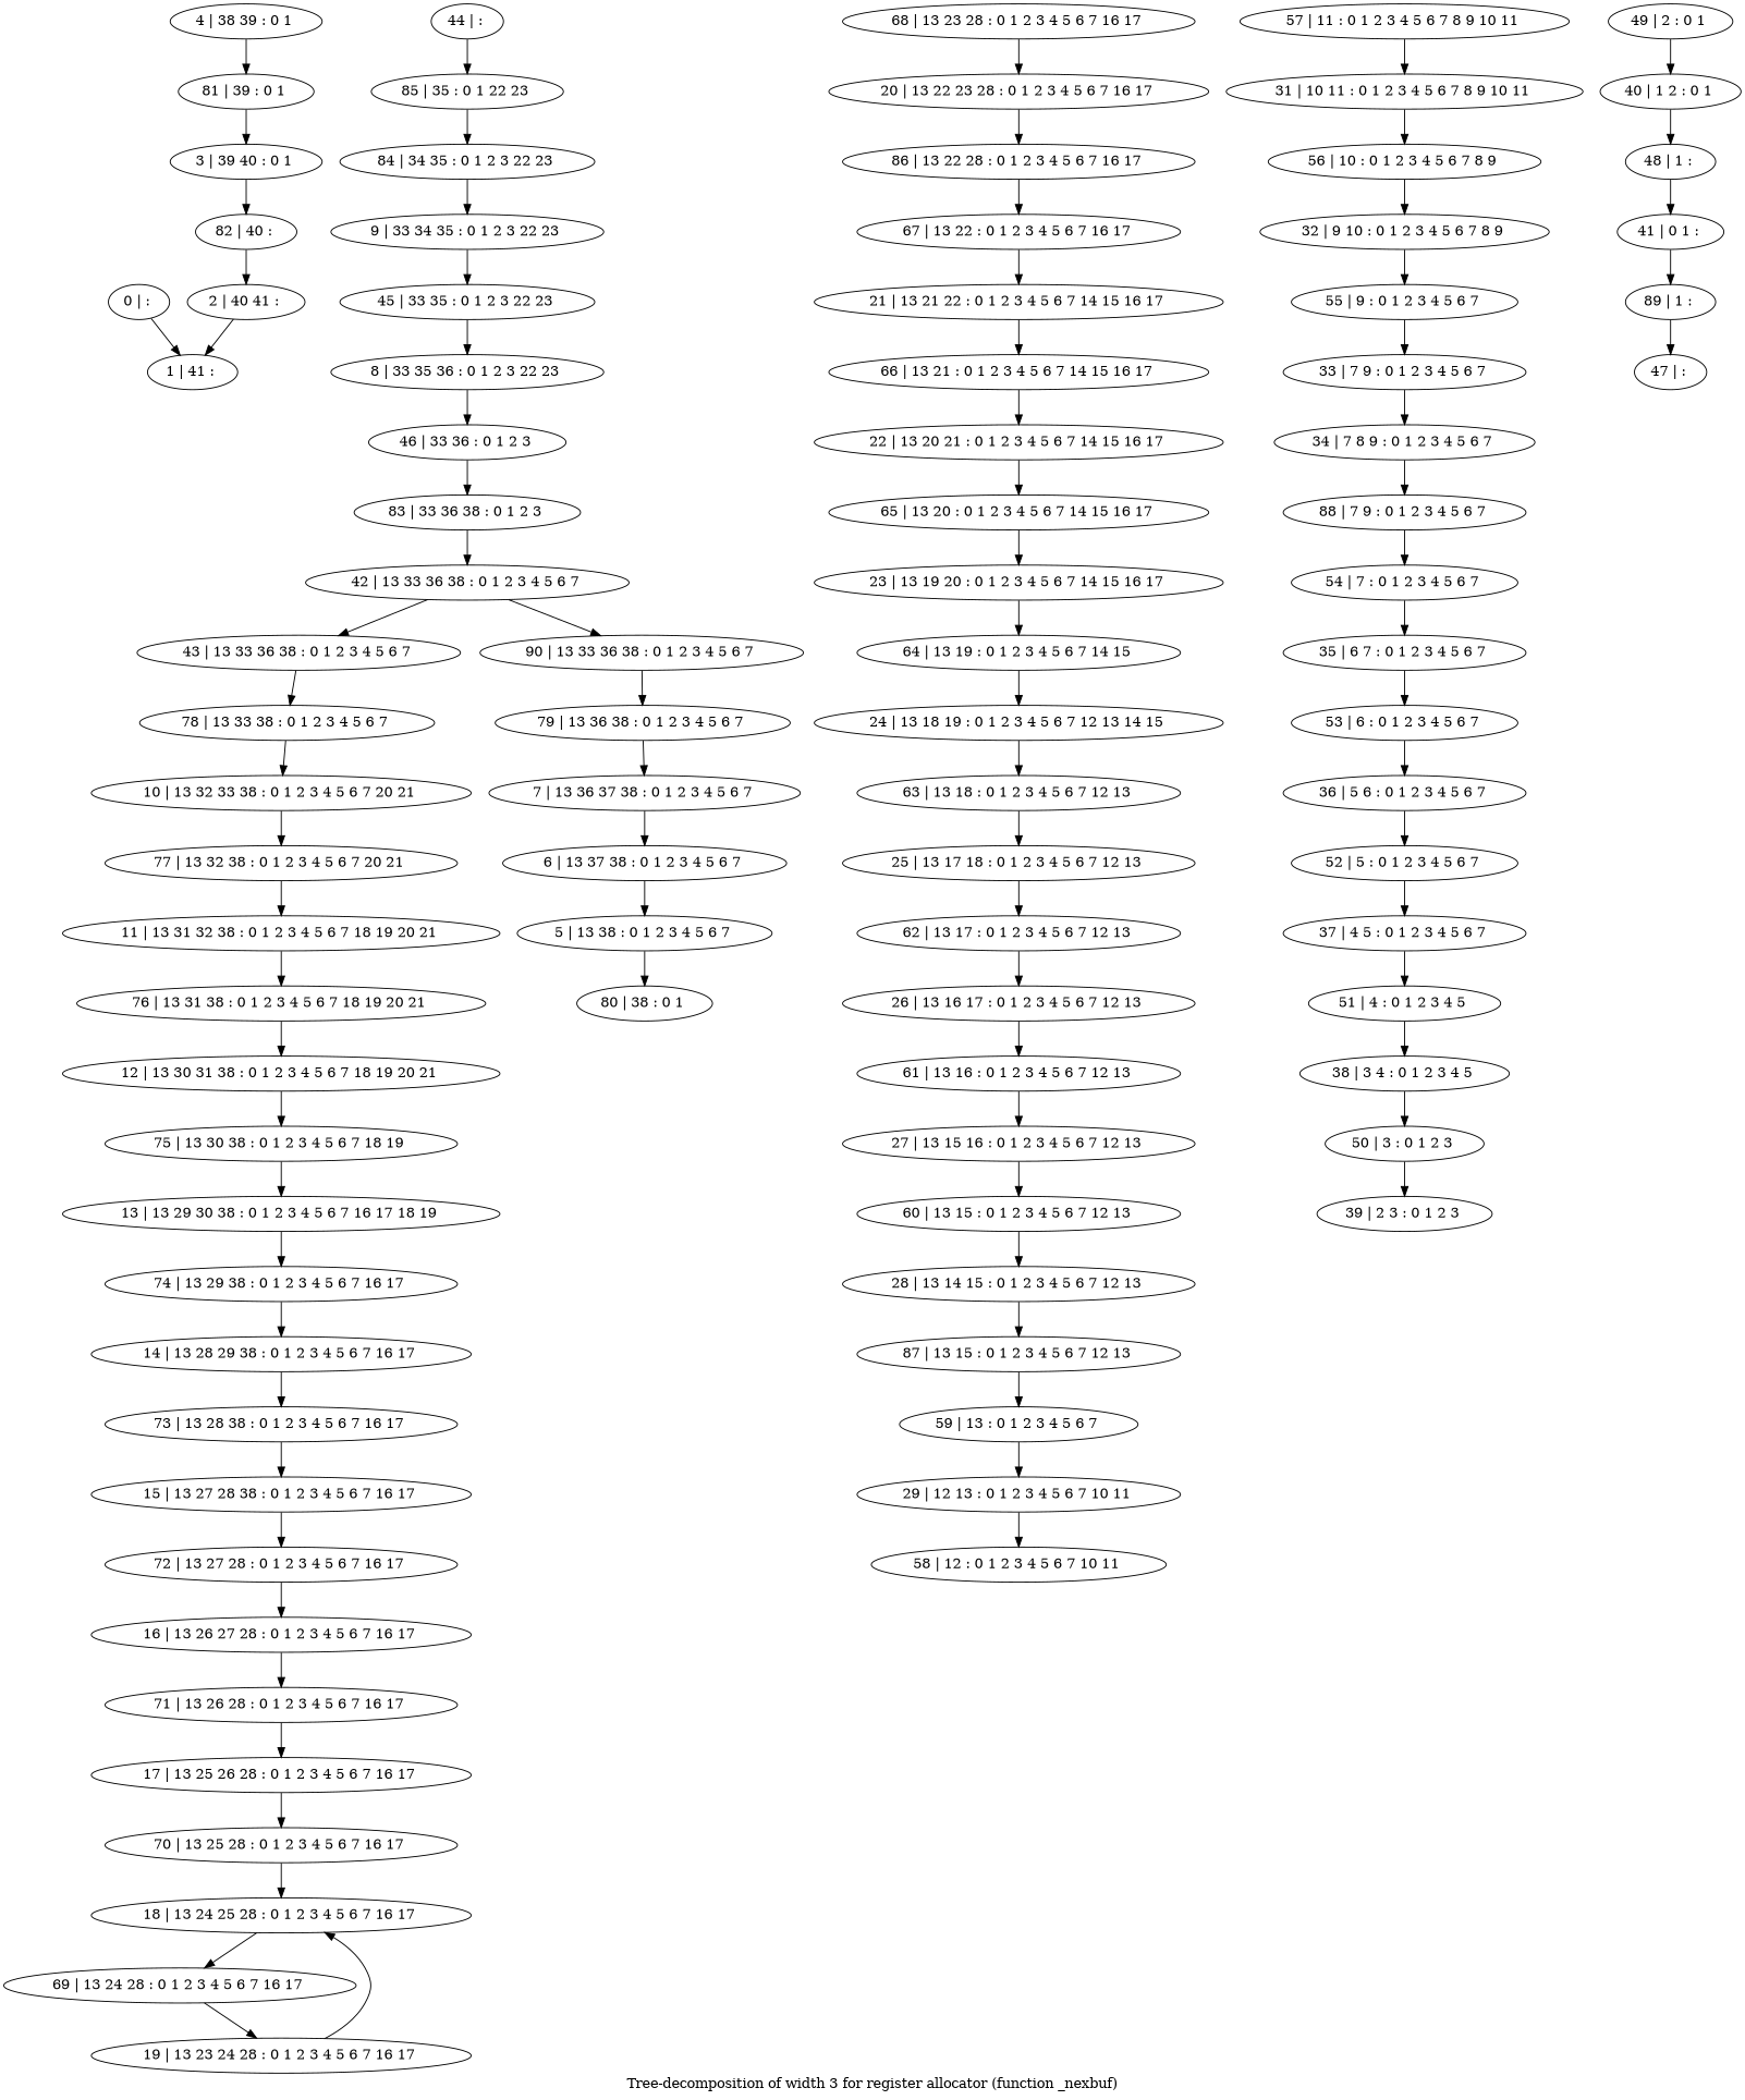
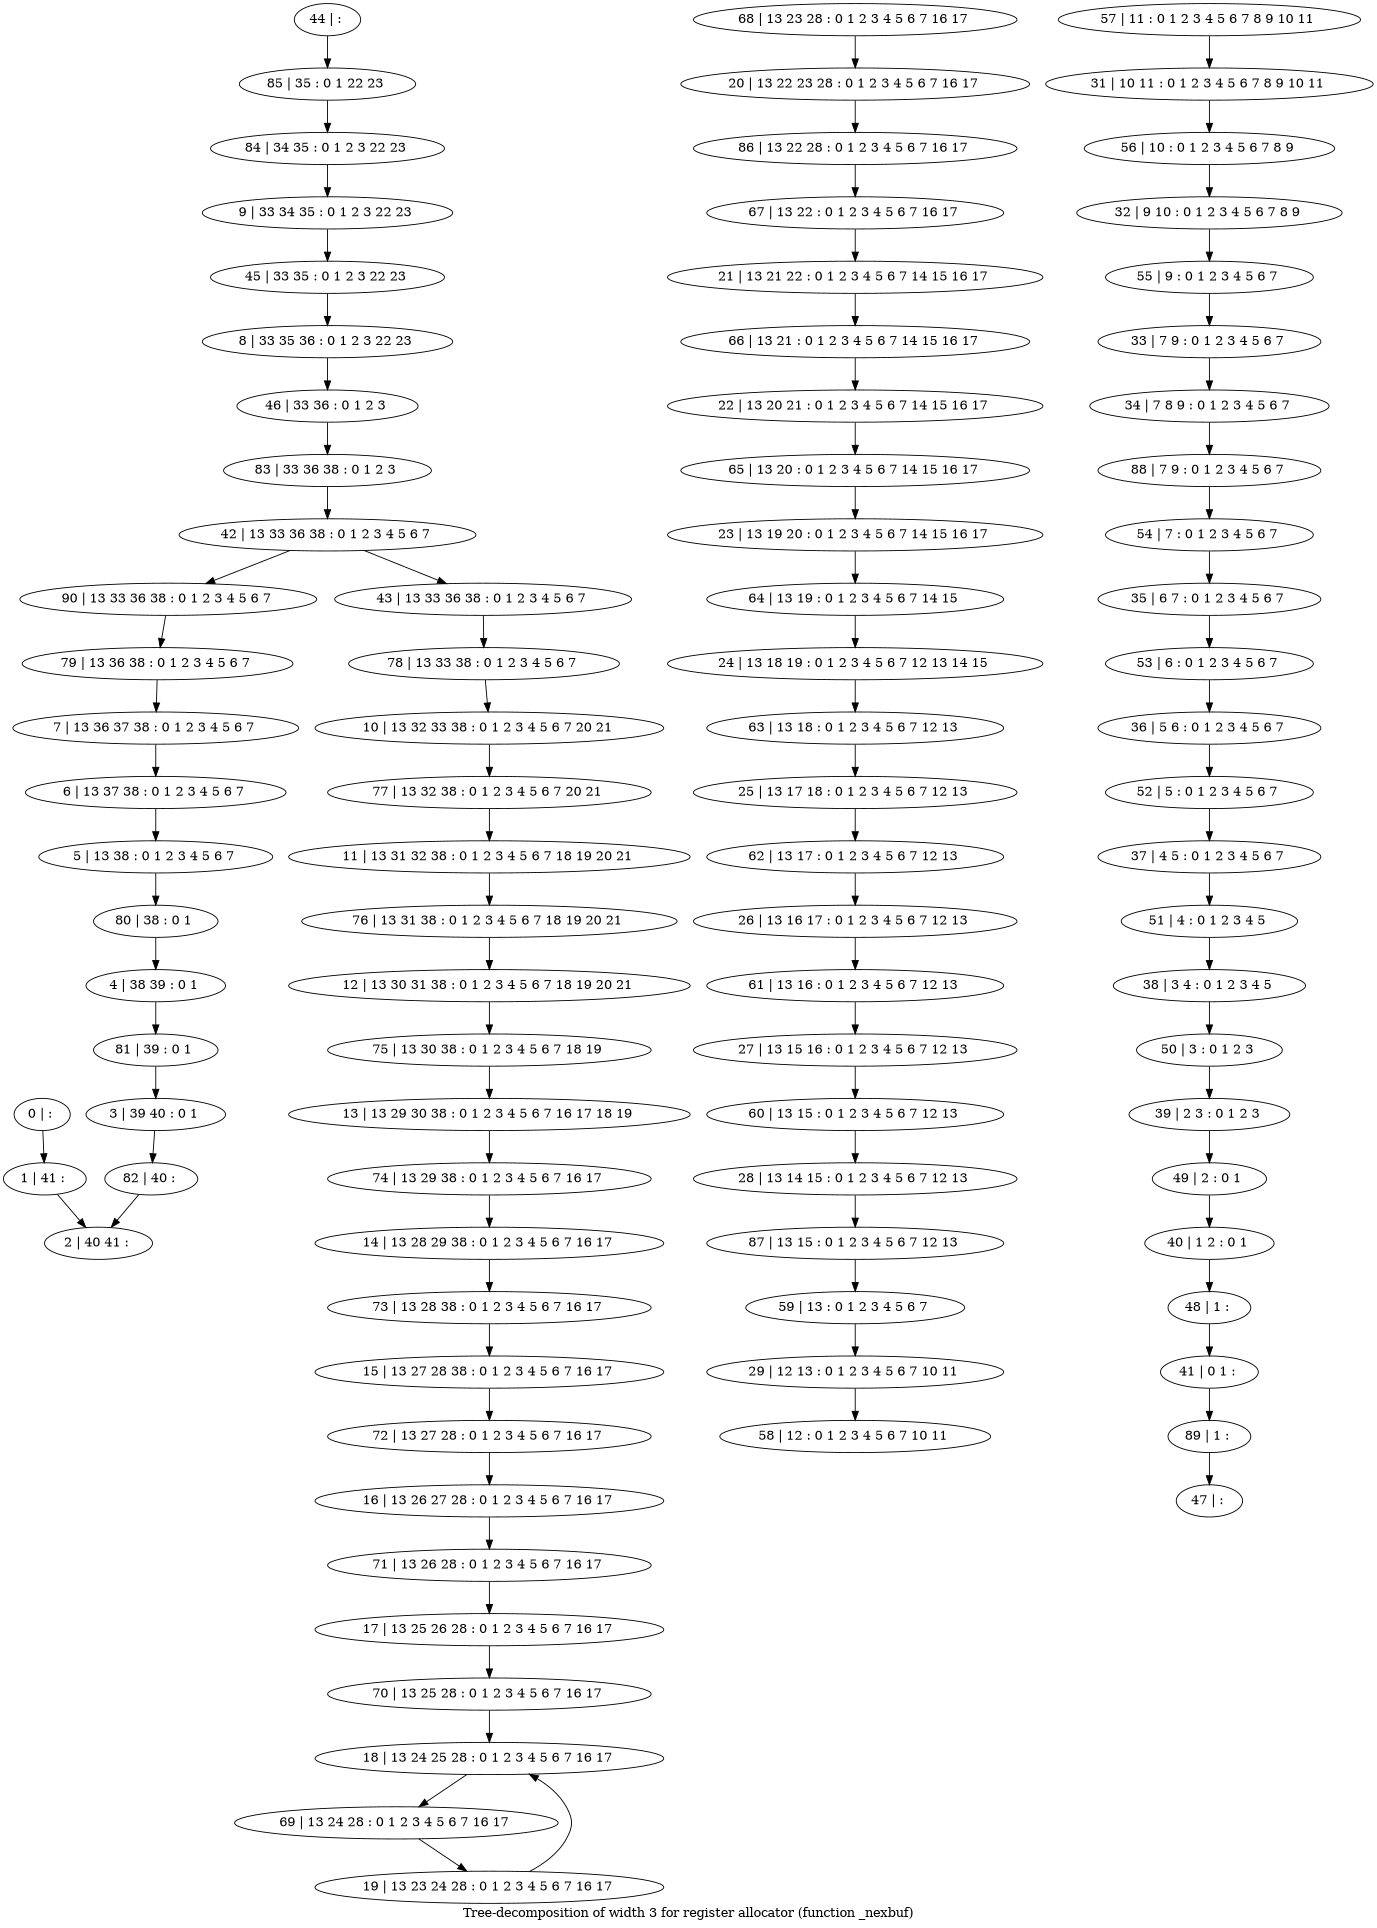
  digraph {
    label="Tree-decomposition of width 3 for register allocator (function _nexbuf)"
    n1 [label="0 | : "]
    n2 [label="1 | 41 : "]
    n3 [label="2 | 40 41 : "]
    n4 [label="3 | 39 40 : 0 1 "]
    n5 [label="82 | 40 : "]
    n6 [label="4 | 38 39 : 0 1 "]
    n7 [label="81 | 39 : 0 1 "]
    n8 [label="5 | 13 38 : 0 1 2 3 4 5 6 7 "]
    n9 [label="80 | 38 : 0 1 "]
    n10 [label="6 | 13 37 38 : 0 1 2 3 4 5 6 7 "]
    n11 [label="7 | 13 36 37 38 : 0 1 2 3 4 5 6 7 "]
    n12 [label="8 | 33 35 36 : 0 1 2 3 22 23 "]
    n13 [label="46 | 33 36 : 0 1 2 3 "]
    n14 [label="83 | 33 36 38 : 0 1 2 3 "]
    n15 [label="9 | 33 34 35 : 0 1 2 3 22 23 "]
    n16 [label="45 | 33 35 : 0 1 2 3 22 23 "]
    n17 [label="10 | 13 32 33 38 : 0 1 2 3 4 5 6 7 20 21 "]
    n18 [label="77 | 13 32 38 : 0 1 2 3 4 5 6 7 20 21 "]
    n19 [label="11 | 13 31 32 38 : 0 1 2 3 4 5 6 7 18 19 20 21 "]
    n20 [label="76 | 13 31 38 : 0 1 2 3 4 5 6 7 18 19 20 21 "]
    n21 [label="12 | 13 30 31 38 : 0 1 2 3 4 5 6 7 18 19 20 21 "]
    n22 [label="75 | 13 30 38 : 0 1 2 3 4 5 6 7 18 19 "]
    n23 [label="13 | 13 29 30 38 : 0 1 2 3 4 5 6 7 16 17 18 19 "]
    n24 [label="74 | 13 29 38 : 0 1 2 3 4 5 6 7 16 17 "]
    n25 [label="14 | 13 28 29 38 : 0 1 2 3 4 5 6 7 16 17 "]
    n26 [label="73 | 13 28 38 : 0 1 2 3 4 5 6 7 16 17 "]
    n27 [label="15 | 13 27 28 38 : 0 1 2 3 4 5 6 7 16 17 "]
    n28 [label="72 | 13 27 28 : 0 1 2 3 4 5 6 7 16 17 "]
    n29 [label="16 | 13 26 27 28 : 0 1 2 3 4 5 6 7 16 17 "]
    n30 [label="71 | 13 26 28 : 0 1 2 3 4 5 6 7 16 17 "]
    n31 [label="17 | 13 25 26 28 : 0 1 2 3 4 5 6 7 16 17 "]
    n32 [label="70 | 13 25 28 : 0 1 2 3 4 5 6 7 16 17 "]
    n33 [label="18 | 13 24 25 28 : 0 1 2 3 4 5 6 7 16 17 "]
    n34 [label="69 | 13 24 28 : 0 1 2 3 4 5 6 7 16 17 "]
    n35 [label="19 | 13 23 24 28 : 0 1 2 3 4 5 6 7 16 17 "]
    n36 [label="68 | 13 23 28 : 0 1 2 3 4 5 6 7 16 17 "]
    n37 [label="20 | 13 22 23 28 : 0 1 2 3 4 5 6 7 16 17 "]
    n38 [label="86 | 13 22 28 : 0 1 2 3 4 5 6 7 16 17 "]
    n39 [label="67 | 13 22 : 0 1 2 3 4 5 6 7 16 17 "]
    n40 [label="21 | 13 21 22 : 0 1 2 3 4 5 6 7 14 15 16 17 "]
    n41 [label="66 | 13 21 : 0 1 2 3 4 5 6 7 14 15 16 17 "]
    n42 [label="22 | 13 20 21 : 0 1 2 3 4 5 6 7 14 15 16 17 "]
    n43 [label="65 | 13 20 : 0 1 2 3 4 5 6 7 14 15 16 17 "]
    n44 [label="23 | 13 19 20 : 0 1 2 3 4 5 6 7 14 15 16 17 "]
    n45 [label="64 | 13 19 : 0 1 2 3 4 5 6 7 14 15 "]
    n46 [label="24 | 13 18 19 : 0 1 2 3 4 5 6 7 12 13 14 15 "]
    n47 [label="63 | 13 18 : 0 1 2 3 4 5 6 7 12 13 "]
    n48 [label="25 | 13 17 18 : 0 1 2 3 4 5 6 7 12 13 "]
    n49 [label="62 | 13 17 : 0 1 2 3 4 5 6 7 12 13 "]
    n50 [label="26 | 13 16 17 : 0 1 2 3 4 5 6 7 12 13 "]
    n51 [label="61 | 13 16 : 0 1 2 3 4 5 6 7 12 13 "]
    n52 [label="27 | 13 15 16 : 0 1 2 3 4 5 6 7 12 13 "]
    n53 [label="60 | 13 15 : 0 1 2 3 4 5 6 7 12 13 "]
    n54 [label="28 | 13 14 15 : 0 1 2 3 4 5 6 7 12 13 "]
    n55 [label="87 | 13 15 : 0 1 2 3 4 5 6 7 12 13 "]
    n56 [label="59 | 13 : 0 1 2 3 4 5 6 7 "]
    n57 [label="29 | 12 13 : 0 1 2 3 4 5 6 7 10 11 "]
    n58 [label="58 | 12 : 0 1 2 3 4 5 6 7 10 11 "]
    n59 [label="57 | 11 : 0 1 2 3 4 5 6 7 8 9 10 11 "]
    n60 [label="31 | 10 11 : 0 1 2 3 4 5 6 7 8 9 10 11 "]
    n61 [label="56 | 10 : 0 1 2 3 4 5 6 7 8 9 "]
    n62 [label="32 | 9 10 : 0 1 2 3 4 5 6 7 8 9 "]
    n63 [label="55 | 9 : 0 1 2 3 4 5 6 7 "]
    n64 [label="33 | 7 9 : 0 1 2 3 4 5 6 7 "]
    n65 [label="34 | 7 8 9 : 0 1 2 3 4 5 6 7 "]
    n66 [label="88 | 7 9 : 0 1 2 3 4 5 6 7 "]
    n67 [label="54 | 7 : 0 1 2 3 4 5 6 7 "]
    n68 [label="35 | 6 7 : 0 1 2 3 4 5 6 7 "]
    n69 [label="53 | 6 : 0 1 2 3 4 5 6 7 "]
    n70 [label="36 | 5 6 : 0 1 2 3 4 5 6 7 "]
    n71 [label="52 | 5 : 0 1 2 3 4 5 6 7 "]
    n72 [label="37 | 4 5 : 0 1 2 3 4 5 6 7 "]
    n73 [label="51 | 4 : 0 1 2 3 4 5 "]
    n74 [label="38 | 3 4 : 0 1 2 3 4 5 "]
    n75 [label="50 | 3 : 0 1 2 3 "]
    n76 [label="39 | 2 3 : 0 1 2 3 "]
    n77 [label="49 | 2 : 0 1 "]
    n78 [label="40 | 1 2 : 0 1 "]
    n79 [label="48 | 1 : "]
    n80 [label="41 | 0 1 : "]
    n81 [label="89 | 1 : "]
    n82 [label="47 | : "]
    n83 [label="42 | 13 33 36 38 : 0 1 2 3 4 5 6 7 "]
    n84 [label="43 | 13 33 36 38 : 0 1 2 3 4 5 6 7 "]
    n85 [label="90 | 13 33 36 38 : 0 1 2 3 4 5 6 7 "]
    n86 [label="78 | 13 33 38 : 0 1 2 3 4 5 6 7 "]
    n87 [label="79 | 13 36 38 : 0 1 2 3 4 5 6 7 "]
    n88 [label="44 | : "]
    n89 [label="85 | 35 : 0 1 22 23 "]
    n90 [label="84 | 34 35 : 0 1 2 3 22 23 "]
    n1 -> n2
-   n3 -> n2
+   n2 -> n3
    n4 -> n5
    n5 -> n3
    n6 -> n7
    n7 -> n4
    n8 -> n9
+   n9 -> n6
    n10 -> n8
    n11 -> n10
    n12 -> n13
    n13 -> n14
    n14 -> n83
    n15 -> n16
    n16 -> n12
    n17 -> n18
    n18 -> n19
    n19 -> n20
    n20 -> n21
    n21 -> n22
    n22 -> n23
    n23 -> n24
    n24 -> n25
    n25 -> n26
    n26 -> n27
    n27 -> n28
    n28 -> n29
    n29 -> n30
    n30 -> n31
    n31 -> n32
    n32 -> n33
    n33 -> n34
    n34 -> n35
    n35 -> n33
    n36 -> n37
    n37 -> n38
    n38 -> n39
    n39 -> n40
    n40 -> n41
    n41 -> n42
    n42 -> n43
    n43 -> n44
    n44 -> n45
    n45 -> n46
    n46 -> n47
    n47 -> n48
    n48 -> n49
    n49 -> n50
    n50 -> n51
    n51 -> n52
    n52 -> n53
    n53 -> n54
    n54 -> n55
    n55 -> n56
    n56 -> n57
    n57 -> n58
    n59 -> n60
    n60 -> n61
    n61 -> n62
    n62 -> n63
    n63 -> n64
    n64 -> n65
    n65 -> n66
    n66 -> n67
    n67 -> n68
    n68 -> n69
    n69 -> n70
    n70 -> n71
    n71 -> n72
    n72 -> n73
    n73 -> n74
    n74 -> n75
    n75 -> n76
+   n76 -> n77
    n77 -> n78
    n78 -> n79
    n79 -> n80
    n80 -> n81
    n81 -> n82
    n83 -> n84
    n83 -> n85
    n84 -> n86
    n85 -> n87
    n86 -> n17
    n87 -> n11
    n88 -> n89
    n89 -> n90
    n90 -> n15
  }
